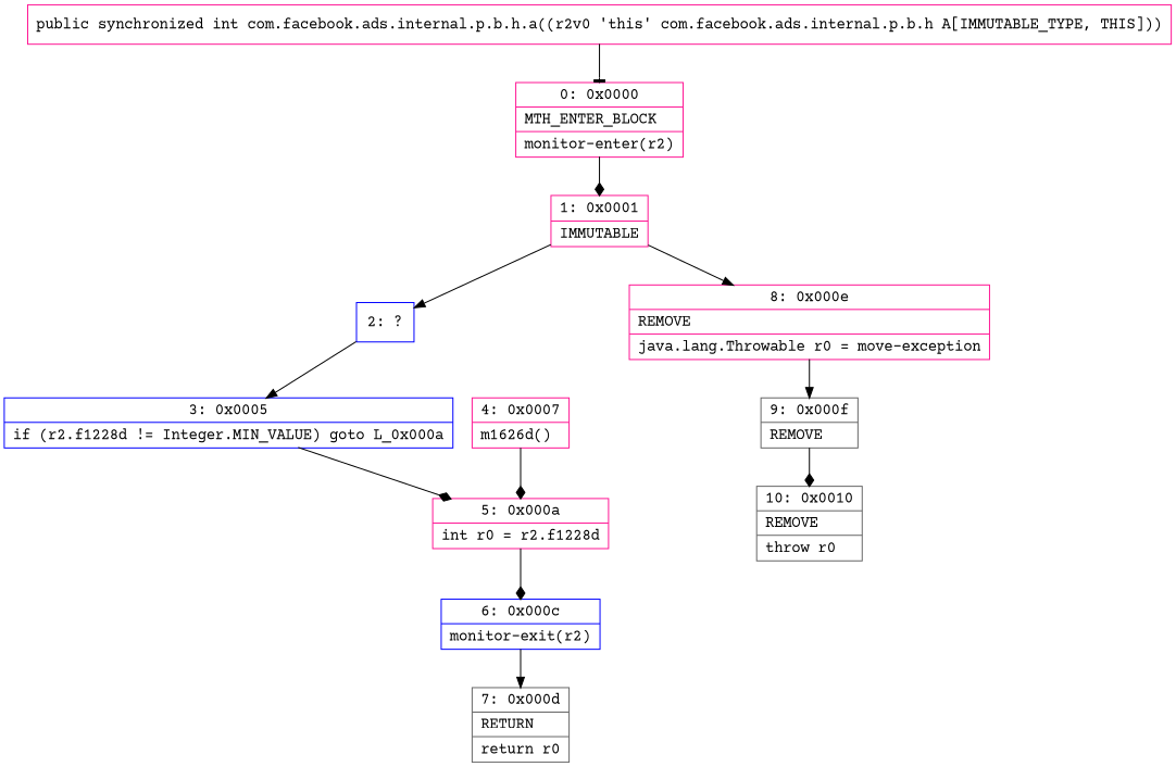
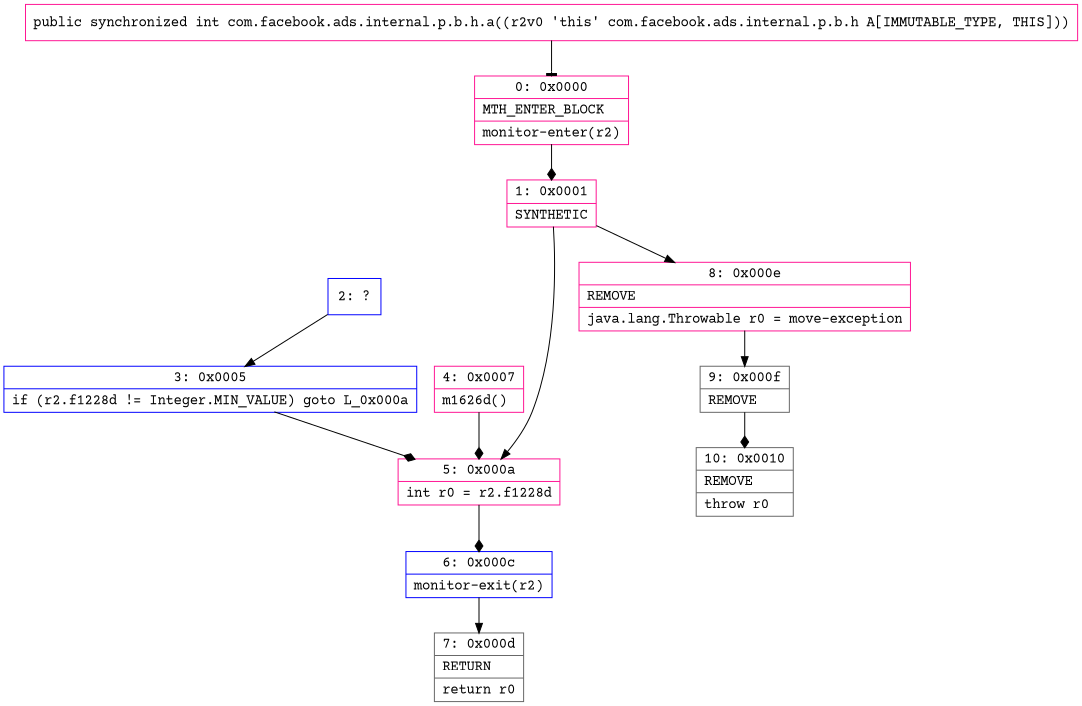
  digraph {
    fontname="Courier Prime"
    node [color=deeppink fontname="Courier Prime" shape=record]
    edge [arrowhead=diamond fontname="Courier Prime"]
    n1 [label="{0\:\ 0x0000|MTH_ENTER_BLOCK\l|monitor\-enter(r2)\l}"]
-   n2 [label="{1\:\ 0x0001|IMMUTABLE\l}"]
+   n2 [label="{1\:\ 0x0001|SYNTHETIC\l}"]
    n3 [color=blue label="{2\:\ ?}"]
    n4 [label="{8\:\ 0x000e|REMOVE\l|java.lang.Throwable r0 = move\-exception\l}"]
    n5 [color=blue label="{3\:\ 0x0005|if (r2.f1228d != Integer.MIN_VALUE) goto L_0x000a\l}"]
    n6 [color=gray40 label="{9\:\ 0x000f|REMOVE\l}"]
    n7 [label="{5\:\ 0x000a|int r0 = r2.f1228d\l}"]
    n8 [label="{4\:\ 0x0007|m1626d()\l}"]
    n9 [color=blue label="{6\:\ 0x000c|monitor\-exit(r2)\l}"]
    n10 [color=gray40 label="{7\:\ 0x000d|RETURN\l|return r0\l}"]
    n11 [color=gray40 label="{10\:\ 0x0010|REMOVE\l|throw r0\l}"]
    n12 [label="{public synchronized int com.facebook.ads.internal.p.b.h.a((r2v0 'this' com.facebook.ads.internal.p.b.h A[IMMUTABLE_TYPE, THIS])) }"]
    n1 -> n2
-   n2 -> n3 [arrowhead=normal]
+   n2 -> n7 [arrowhead=normal]
    n2 -> n4 [arrowhead=normal]
    n3 -> n5 [arrowhead=normal]
    n4 -> n6 [arrowhead=normal]
    n5 -> n7
    n6 -> n11
    n7 -> n9
    n8 -> n7
    n9 -> n10 [arrowhead=normal]
    n12 -> n1 [arrowhead=tee]
  }
